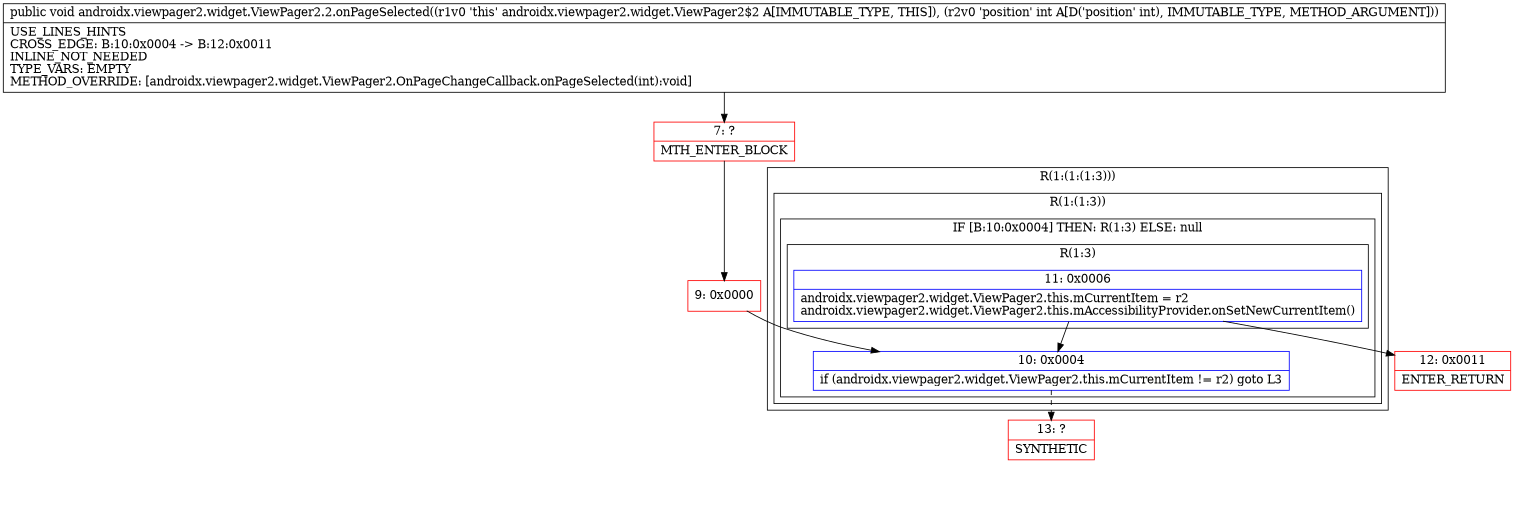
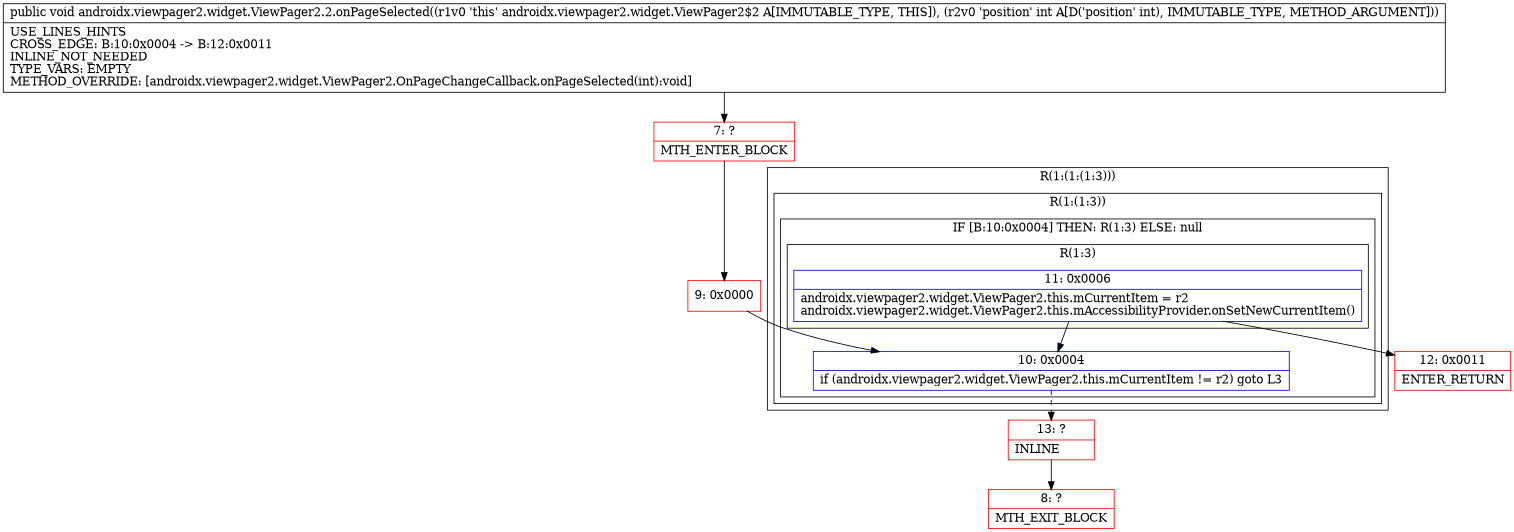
  digraph {
    node [color=red shape=record]
    n1 [color=blue label="{11\:\ 0x0006|androidx.viewpager2.widget.ViewPager2.this.mCurrentItem = r2\landroidx.viewpager2.widget.ViewPager2.this.mAccessibilityProvider.onSetNewCurrentItem()\l}"]
    n2 [color=blue label="{10\:\ 0x0004|if (androidx.viewpager2.widget.ViewPager2.this.mCurrentItem != r2) goto L3\l}"]
    n3 [label="{12\:\ 0x0011|ENTER_RETURN\l}"]
-   n4 [label="{13\:\ ?|SYNTHETIC\l}"]
+   n4 [label="{13\:\ ?|INLINE\l}"]
+   n5 [label="{8\:\ ?|MTH_EXIT_BLOCK\l}"]
    n6 [label="{7\:\ ?|MTH_ENTER_BLOCK\l}"]
    n7 [label="{9\:\ 0x0000}"]
    n8 [label="{public void androidx.viewpager2.widget.ViewPager2.2.onPageSelected((r1v0 'this' androidx.viewpager2.widget.ViewPager2$2 A[IMMUTABLE_TYPE, THIS]), (r2v0 'position' int A[D('position' int), IMMUTABLE_TYPE, METHOD_ARGUMENT]))  | USE_LINES_HINTS\lCROSS_EDGE: B:10:0x0004 \-\> B:12:0x0011\lINLINE_NOT_NEEDED\lTYPE_VARS: EMPTY\lMETHOD_OVERRIDE: [androidx.viewpager2.widget.ViewPager2.OnPageChangeCallback.onPageSelected(int):void]\l}" color=""]
    subgraph cluster_1 {
      label="R(1:(1:(1:3)))"
      subgraph cluster_2 {
        label="R(1:(1:3))"
        subgraph cluster_3 {
          label="IF [B:10:0x0004] THEN: R(1:3) ELSE: null"
          n2
          subgraph cluster_4 {
            label="R(1:3)"
            n1
          }
        }
      }
    }
    n1 -> n2
    n1 -> n3
    n2 -> n4 [style=dashed]
+   n4 -> n5
    n6 -> n7
    n7 -> n2
    n8 -> n6
  }
